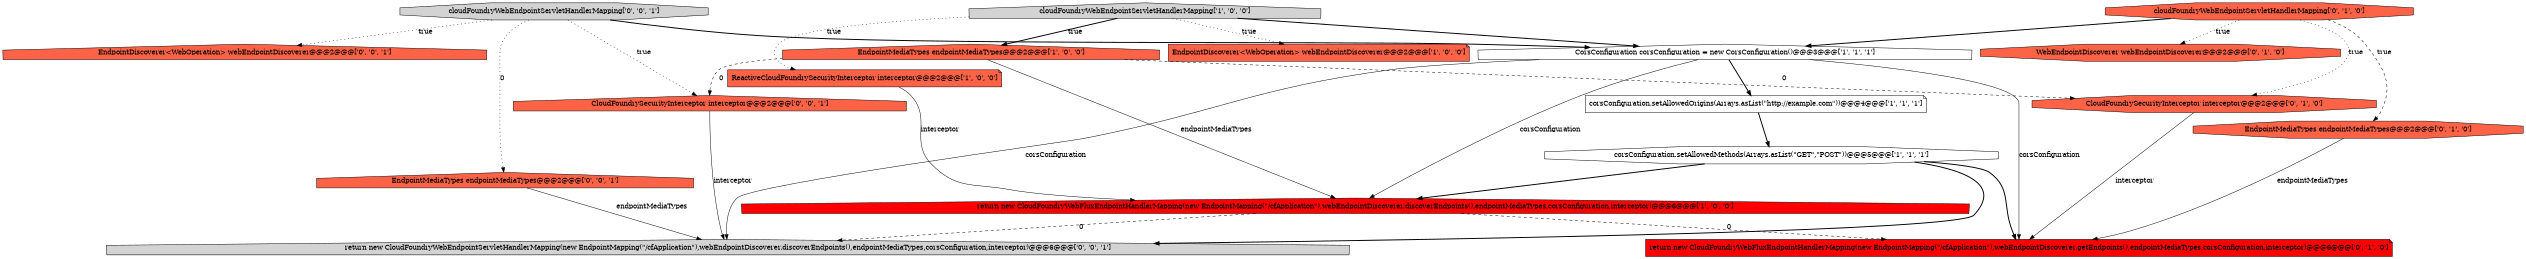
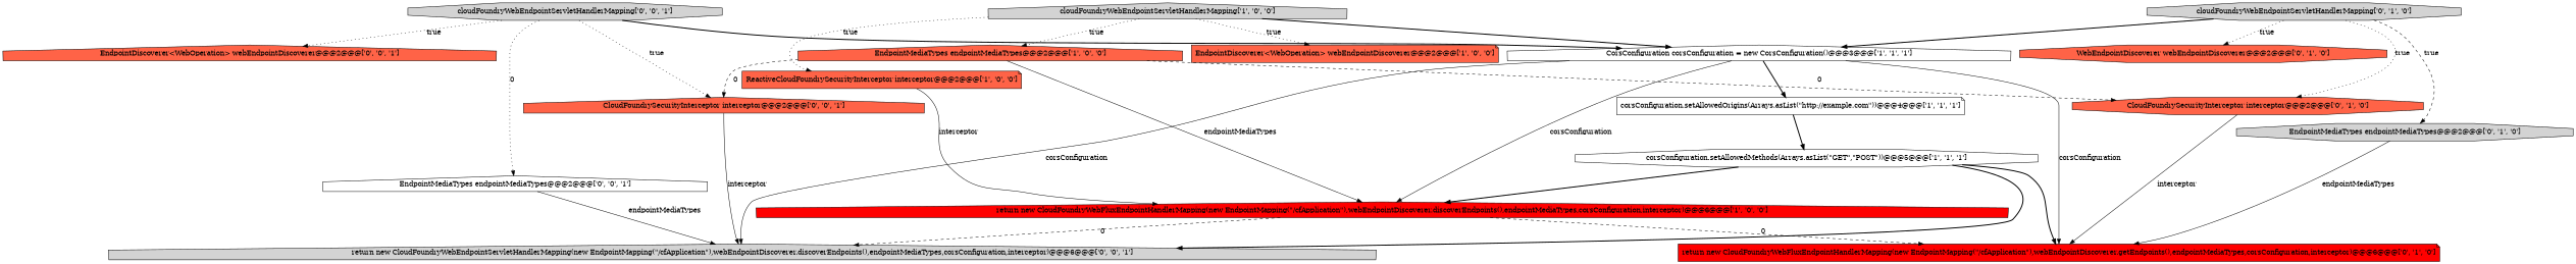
  digraph {
    node [fillcolor=tomato shape=house style=filled]
    edge [style=solid]
    n1 [fillcolor=red label="return new CloudFoundryWebFluxEndpointHandlerMapping(new EndpointMapping(\"/cfApplication\"),webEndpointDiscoverer.discoverEndpoints(),endpointMediaTypes,corsConfiguration,interceptor)@@@6@@@['1', '0', '0']"]
    n2 [fillcolor=red label="return new CloudFoundryWebFluxEndpointHandlerMapping(new EndpointMapping(\"/cfApplication\"),webEndpointDiscoverer.getEndpoints(),endpointMediaTypes,corsConfiguration,interceptor)@@@6@@@['0', '1', '0']" shape=note]
    n3 [fillcolor=lightgray label="return new CloudFoundryWebEndpointServletHandlerMapping(new EndpointMapping(\"/cfApplication\"),webEndpointDiscoverer.discoverEndpoints(),endpointMediaTypes,corsConfiguration,interceptor)@@@6@@@['0', '0', '1']"]
    n4 [fillcolor=white label="corsConfiguration.setAllowedMethods(Arrays.asList(\"GET\",\"POST\"))@@@5@@@['1', '1', '1']" shape=octagon]
    n5 [fillcolor=lightgray label="cloudFoundryWebEndpointServletHandlerMapping['0', '0', '1']" shape=octagon]
    n6 [label="EndpointDiscoverer<WebOperation> webEndpointDiscoverer@@@2@@@['0', '0', '1']"]
    n7 [label="CloudFoundrySecurityInterceptor interceptor@@@2@@@['0', '0', '1']"]
    n8 [fillcolor=white label="CorsConfiguration corsConfiguration = new CorsConfiguration()@@@3@@@['1', '1', '1']"]
-   n9 [label="EndpointMediaTypes endpointMediaTypes@@@2@@@['0', '0', '1']"]
+   n9 [fillcolor=white label="EndpointMediaTypes endpointMediaTypes@@@2@@@['0', '0', '1']"]
    n10 [fillcolor=white label="corsConfiguration.setAllowedOrigins(Arrays.asList(\"http://example.com\"))@@@4@@@['1', '1', '1']" shape=note]
    n11 [label="WebEndpointDiscoverer webEndpointDiscoverer@@@2@@@['0', '1', '0']" shape=octagon]
    n12 [label="ReactiveCloudFoundrySecurityInterceptor interceptor@@@2@@@['1', '0', '0']" shape=note]
    n13 [fillcolor=lightgray label="cloudFoundryWebEndpointServletHandlerMapping['1', '0', '0']"]
    n14 [label="EndpointMediaTypes endpointMediaTypes@@@2@@@['1', '0', '0']"]
    n15 [label="EndpointDiscoverer<WebOperation> webEndpointDiscoverer@@@2@@@['1', '0', '0']" shape=note]
    n16 [label="CloudFoundrySecurityInterceptor interceptor@@@2@@@['0', '1', '0']" shape=octagon]
-   n17 [label="cloudFoundryWebEndpointServletHandlerMapping['0', '1', '0']" shape=octagon]
-   n18 [label="EndpointMediaTypes endpointMediaTypes@@@2@@@['0', '1', '0']" shape=octagon]
+   n17 [fillcolor=lightgray label="cloudFoundryWebEndpointServletHandlerMapping['0', '1', '0']" shape=octagon]
+   n18 [fillcolor=lightgray label="EndpointMediaTypes endpointMediaTypes@@@2@@@['0', '1', '0']" shape=octagon]
    n1 -> n2 [label=0 style=dashed]
    n1 -> n3 [label=0 style=dashed]
    n4 -> n1 [style=bold]
    n4 -> n2 [style=bold]
    n4 -> n3 [style=bold]
    n5 -> n6 [label=true style=dotted]
    n5 -> n7 [label=true style=dotted]
    n5 -> n8 [style=bold]
    n5 -> n9 [label=0 style=dotted]
    n7 -> n3 [label=interceptor]
    n8 -> n1 [label=corsConfiguration]
    n8 -> n2 [label=corsConfiguration]
    n8 -> n3 [label=corsConfiguration]
    n8 -> n10 [style=bold]
    n9 -> n3 [label=endpointMediaTypes]
    n10 -> n4 [style=bold]
    n12 -> n1 [label=interceptor]
    n13 -> n8 [style=bold]
    n13 -> n12 [label=true style=dotted]
-   n13 -> n14 [label=true style=bold]
+   n13 -> n14 [label=true style=dotted]
    n13 -> n15 [label=true style=dotted]
    n14 -> n1 [label=endpointMediaTypes]
    n14 -> n7 [label=0 style=dashed]
    n14 -> n16 [label=0 style=dashed]
    n16 -> n2 [label=interceptor]
    n17 -> n8 [style=bold]
    n17 -> n11 [label=true style=dotted]
    n17 -> n16 [label=true style=dotted]
    n17 -> n18 [label=true style=dashed]
    n18 -> n2 [label=endpointMediaTypes]
  }
